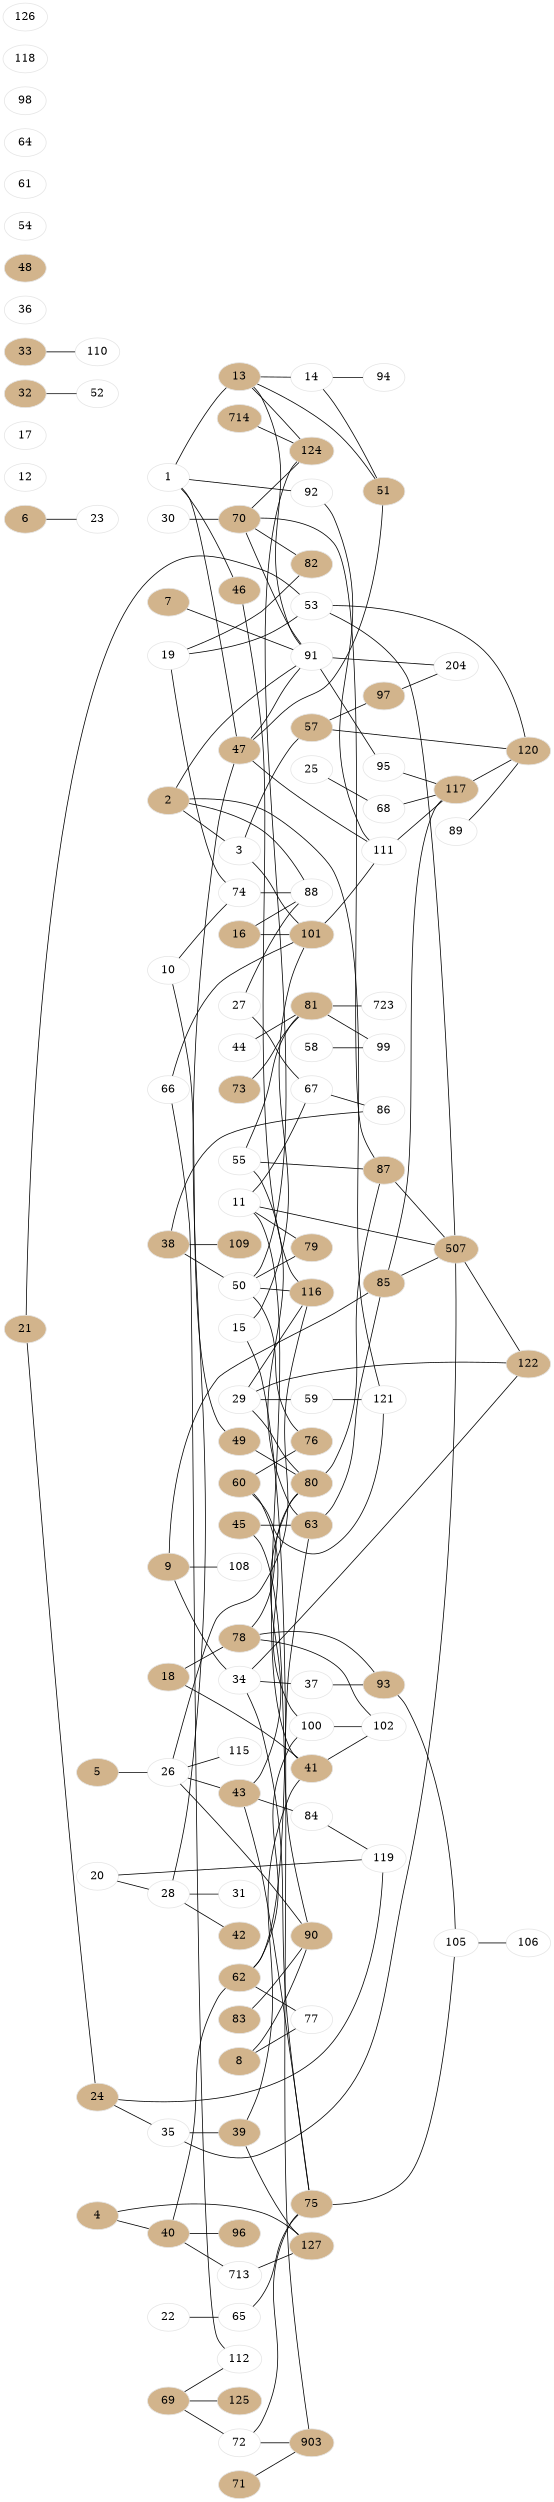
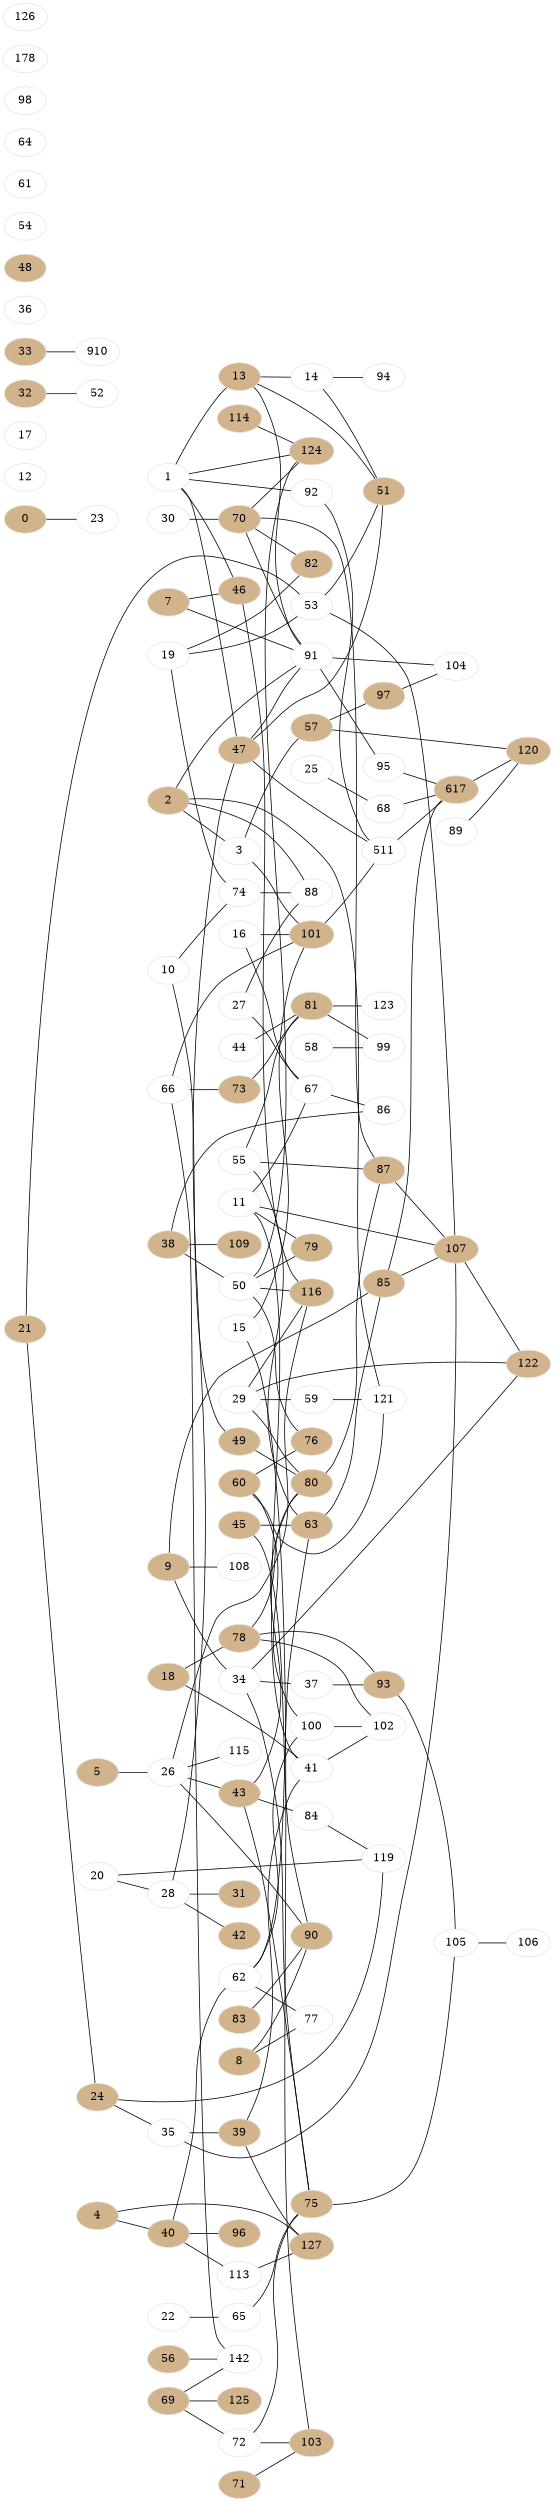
  graph {
    rankdir=LR
    node [color=gray90 fillcolor=white style=filled]
    13 [fillcolor=tan]
    1
    47 [fillcolor=tan]
    92
    46 [fillcolor=tan]
    91
    14
    51 [fillcolor=tan]
    124 [fillcolor=tan]
-   111
-   103 [fillcolor=tan label=903]
+   111 [label=511]
+   103 [fillcolor=tan]
    72
    75 [fillcolor=tan]
    2 [fillcolor=tan]
    3
    88
    121
    57 [fillcolor=tan]
    101 [fillcolor=tan]
    95
-   104 [label=204]
+   104
    120 [fillcolor=tan]
    97 [fillcolor=tan]
    4 [fillcolor=tan]
    40 [fillcolor=tan]
    127 [fillcolor=tan]
-   62 [fillcolor=tan]
+   62
    96 [fillcolor=tan]
-   113 [label=713]
+   113
    5 [fillcolor=tan]
    26
    90 [fillcolor=tan]
    43 [fillcolor=tan]
    115
    116 [fillcolor=tan]
-   6 [fillcolor=tan]
+   6 [fillcolor=tan label=0]
    23
    7 [fillcolor=tan]
    8 [fillcolor=tan]
    77
    9 [fillcolor=tan]
    34
    85 [fillcolor=tan]
    108
    122 [fillcolor=tan]
    37
-   107 [fillcolor=tan label=507]
-   117 [fillcolor=tan]
+   107 [fillcolor=tan]
+   117 [fillcolor=tan label=617]
    49 [fillcolor=tan]
    10
    74
    80 [fillcolor=tan]
    11
-   41 [fillcolor=tan]
+   41
    67
    79 [fillcolor=tan]
    102
    86
    12
    94
    15
-   16 [fillcolor=tan]
+   16
    17
    18 [fillcolor=tan]
    78 [fillcolor=tan]
    93 [fillcolor=tan]
    19
    53
    82 [fillcolor=tan]
    20
    28
    119
-   31
+   31 [fillcolor=tan]
    42 [fillcolor=tan]
    21 [fillcolor=tan]
    24 [fillcolor=tan]
    35
    22
    65
    39 [fillcolor=tan]
    25
    68
    84
    27
    29
    59
    87 [fillcolor=tan]
    70 [fillcolor=tan]
    30
    32 [fillcolor=tan]
    52
    33 [fillcolor=tan]
-   110
+   110 [label=910]
    105
    36
    38 [fillcolor=tan]
    50
    109 [fillcolor=tan]
    76 [fillcolor=tan]
    63 [fillcolor=tan]
    100
    81 [fillcolor=tan]
    44
    99
-   123 [label=723]
+   123
    45 [fillcolor=tan]
    48 [fillcolor=tan]
    54
    55
-   112
+   56 [fillcolor=tan]
+   112 [label=142]
    58
    60 [fillcolor=tan]
    61
    64
    66
    73 [fillcolor=tan]
    69 [fillcolor=tan]
    125 [fillcolor=tan]
    71 [fillcolor=tan]
    106
    83 [fillcolor=tan]
    89
    98
-   114 [fillcolor=tan label=714]
-   118
+   114 [fillcolor=tan]
+   118 [label=178]
    126
    13 -- 91
    13 -- 14
    13 -- 51
-   13 -- 124
+   1 -- 124
    1 -- 13
    1 -- 47
    1 -- 92
    1 -- 46
    47 -- 91
    47 -- 51
    47 -- 111
    92 -- 111
    46 -- 116
    91 -- 95
    91 -- 104
    14 -- 51
    14 -- 94
    111 -- 117
    72 -- 103
    72 -- 75
    75 -- 105
    2 -- 91
    2 -- 3
    2 -- 88
    2 -- 121
    3 -- 57
    3 -- 101
    57 -- 120
    57 -- 97
    101 -- 111
    95 -- 117
    97 -- 104
    4 -- 40
    4 -- 127
    40 -- 62
    40 -- 96
    40 -- 113
    62 -- 77
    62 -- 63
    62 -- 100
    113 -- 127
    5 -- 26
    26 -- 90
    26 -- 43
    26 -- 115
    26 -- 116
    43 -- 75
    43 -- 80
    43 -- 84
    6 -- 23
+   7 -- 46
    7 -- 91
    8 -- 90
    8 -- 77
    9 -- 34
    9 -- 85
    9 -- 108
    34 -- 75
    34 -- 122
    34 -- 37
    85 -- 107
    85 -- 117
    37 -- 93
    107 -- 122
    117 -- 120
    49 -- 80
    10 -- 49
    10 -- 74
    74 -- 88
    80 -- 87
    11 -- 107
    11 -- 41
    11 -- 67
    11 -- 79
    41 -- 102
    67 -- 86
    15 -- 103
    15 -- 101
-   16 -- 88
+   16 -- 67
    16 -- 101
    18 -- 41
    18 -- 78
    78 -- 80
    78 -- 102
    78 -- 93
    93 -- 105
    19 -- 74
    19 -- 53
    19 -- 82
-   53 -- 120
+   53 -- 51
    53 -- 107
    20 -- 28
    20 -- 119
    28 -- 47
    28 -- 31
    28 -- 42
    21 -- 53
    21 -- 24
    24 -- 119
    24 -- 35
    35 -- 107
    35 -- 39
    22 -- 65
    65 -- 75
    39 -- 127
    39 -- 41
    25 -- 68
    68 -- 117
    84 -- 119
    27 -- 88
    27 -- 67
    29 -- 116
    29 -- 122
    29 -- 80
    29 -- 59
    59 -- 121
    87 -- 107
    70 -- 91
    70 -- 124
    70 -- 82
    70 -- 87
    30 -- 70
    32 -- 52
    33 -- 110
    105 -- 106
    38 -- 86
    38 -- 50
    38 -- 109
    50 -- 124
    50 -- 116
    50 -- 79
    50 -- 76
    63 -- 85
    100 -- 102
    81 -- 99
    81 -- 123
    44 -- 81
    45 -- 90
    45 -- 63
    55 -- 87
    55 -- 63
    55 -- 81
+   56 -- 112
    58 -- 99
    60 -- 121
    60 -- 76
    60 -- 100
    66 -- 101
    66 -- 112
+   66 -- 73
    73 -- 81
    69 -- 72
    69 -- 112
    69 -- 125
    71 -- 103
    83 -- 90
    89 -- 120
    114 -- 124
  }
